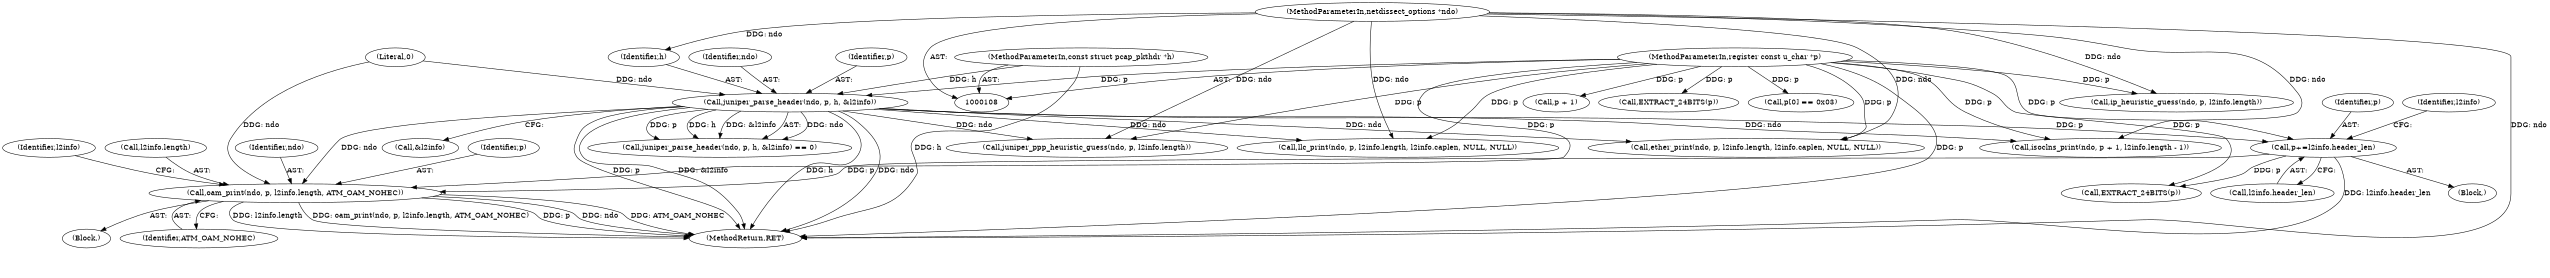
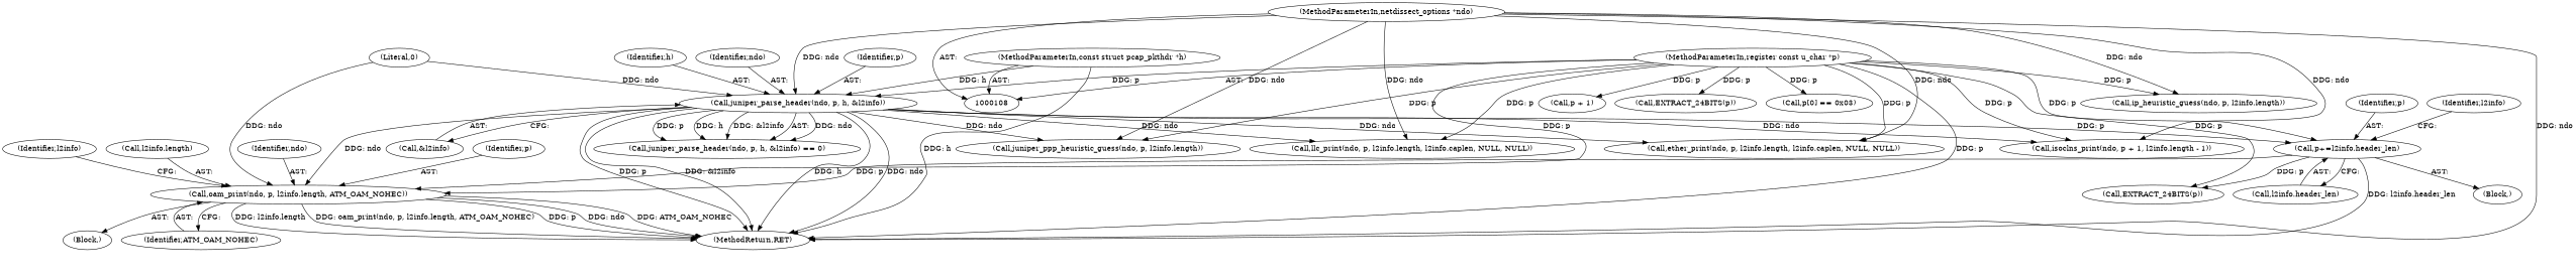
  digraph {
    n1 [label="(Call,oam_print(ndo, p, l2info.length, ATM_OAM_NOHEC))"]
    n2 [label="(Block,)"]
    n3 [label="(Identifier,ATM_OAM_NOHEC)"]
    n4 [label="(MethodReturn,RET)"]
    n5 [label="(Call,juniper_parse_header(ndo, p, h, &l2info))"]
    n6 [label="(Call,p+=l2info.header_len)"]
    n7 [label="(Call,juniper_parse_header(ndo, p, h, &l2info) == 0)"]
    n8 [label="(Call,juniper_ppp_heuristic_guess(ndo, p, l2info.length))"]
    n9 [label="(Call,llc_print(ndo, p, l2info.length, l2info.caplen, NULL, NULL))"]
    n10 [label="(Call,&l2info)"]
    n11 [label="(Call,ether_print(ndo, p, l2info.length, l2info.caplen, NULL, NULL))"]
    n12 [label="(Call,isoclns_print(ndo, p + 1, l2info.length - 1))"]
    n13 [label="(Call,EXTRACT_24BITS(p))"]
    n14 [label="(Block,)"]
    n15 [label="(Call,l2info.header_len)"]
    n16 [label="(MethodParameterIn,netdissect_options *ndo)"]
    n17 [label="(Call,ip_heuristic_guess(ndo, p, l2info.length))"]
    1000108
    n19 [label="(MethodParameterIn,register const u_char *p)"]
    n20 [label="(Call,p[0] == 0x03)"]
    n21 [label="(Call,p + 1)"]
    n22 [label="(Call,EXTRACT_24BITS(p))"]
    n23 [label="(MethodParameterIn,const struct pcap_pkthdr *h)"]
    n24 [label="(Identifier,p)"]
    n25 [label="(Identifier,l2info)"]
    n26 [label="(Identifier,p)"]
    n27 [label="(Identifier,h)"]
    n28 [label="(Identifier,ndo)"]
    n29 [label="(Call,l2info.length)"]
    n30 [label="(Literal,0)"]
    n31 [label="(Identifier,p)"]
    n32 [label="(Identifier,l2info)"]
    n33 [label="(Identifier,ndo)"]
    n1 -> n2 [label="AST: "]
    n1 -> n3 [label="CFG: "]
    n1 -> n4 [label="DDG: p"]
    n1 -> n4 [label="DDG: ndo"]
    n1 -> n4 [label="DDG: ATM_OAM_NOHEC"]
    n1 -> n4 [label="DDG: l2info.length"]
    n1 -> n4 [label="DDG: oam_print(ndo, p, l2info.length, ATM_OAM_NOHEC)"]
    n3 -> n1 [label="AST: "]
    n5 -> n1 [label="DDG: ndo"]
    n5 -> n4 [label="DDG: &l2info"]
    n5 -> n4 [label="DDG: h"]
    n5 -> n4 [label="DDG: ndo"]
    n5 -> n4 [label="DDG: p"]
    n5 -> n6 [label="DDG: p"]
    n5 -> n7 [label="AST: "]
    n5 -> n7 [label="DDG: ndo"]
    n5 -> n7 [label="DDG: p"]
    n5 -> n7 [label="DDG: h"]
    n5 -> n7 [label="DDG: &l2info"]
    n5 -> n8 [label="DDG: ndo"]
    n5 -> n9 [label="DDG: ndo"]
    n5 -> n10 [label="CFG: "]
    n5 -> n11 [label="DDG: ndo"]
    n5 -> n12 [label="DDG: ndo"]
    n6 -> n1 [label="DDG: p"]
    n6 -> n4 [label="DDG: l2info.header_len"]
    n6 -> n13 [label="DDG: p"]
    n6 -> n14 [label="AST: "]
    n6 -> n15 [label="CFG: "]
+   n10 -> n5 [label="AST: "]
    n15 -> n6 [label="AST: "]
    n16 -> n4 [label="DDG: ndo"]
-   n16 -> n27 [label="DDG: ndo"]
+   n16 -> n5 [label="DDG: ndo"]
    n16 -> n8 [label="DDG: ndo"]
    n16 -> n9 [label="DDG: ndo"]
    n16 -> n11 [label="DDG: ndo"]
    n16 -> n12 [label="DDG: ndo"]
    n16 -> n17 [label="DDG: ndo"]
    n16 -> 1000108 [label="AST: "]
    n19 -> n1 [label="DDG: p"]
    n19 -> n4 [label="DDG: p"]
    n19 -> n5 [label="DDG: p"]
    n19 -> n6 [label="DDG: p"]
    n19 -> n8 [label="DDG: p"]
    n19 -> n9 [label="DDG: p"]
    n19 -> n11 [label="DDG: p"]
    n19 -> n12 [label="DDG: p"]
    n19 -> n13 [label="DDG: p"]
    n19 -> n17 [label="DDG: p"]
    n19 -> 1000108 [label="AST: "]
    n19 -> n20 [label="DDG: p"]
    n19 -> n21 [label="DDG: p"]
    n19 -> n22 [label="DDG: p"]
    n23 -> n4 [label="DDG: h"]
    n23 -> n5 [label="DDG: h"]
    n23 -> 1000108 [label="AST: "]
    n24 -> n1 [label="AST: "]
    n25 -> n6 [label="CFG: "]
    n26 -> n5 [label="AST: "]
    n27 -> n5 [label="AST: "]
    n28 -> n1 [label="AST: "]
    n29 -> n1 [label="AST: "]
    n30 -> n1 [label="DDG: ndo"]
    n30 -> n5 [label="DDG: ndo"]
    n31 -> n6 [label="AST: "]
    n32 -> n1 [label="CFG: "]
    n33 -> n5 [label="AST: "]
  }
